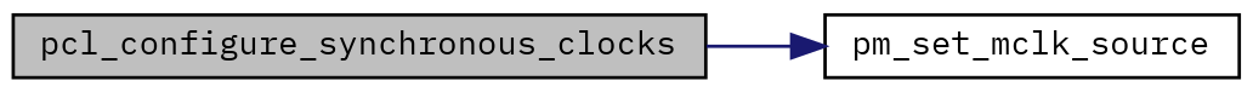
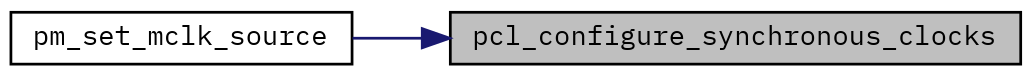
  digraph {
    rankdir=LR
    fontname="IBM Plex Mono"
    node [color=black fontname="IBM Plex Mono" fontsize=10 shape=record style=filled]
    n1 [fillcolor=grey75 fontcolor=black height=0.2 label=pcl_configure_synchronous_clocks width=0.4]
    n2 [fillcolor=white height=0.2 label=pm_set_mclk_source width=0.4]
-   n1 -> n2 [color=midnightblue fontname="IBM Plex Mono" fontsize=10 labelfontname=FreeSans labelfontsize=10 style=solid]
+   n2 -> n1 [color=midnightblue fontname="IBM Plex Mono" fontsize=10 labelfontname=FreeSans labelfontsize=10 style=solid]
  }
